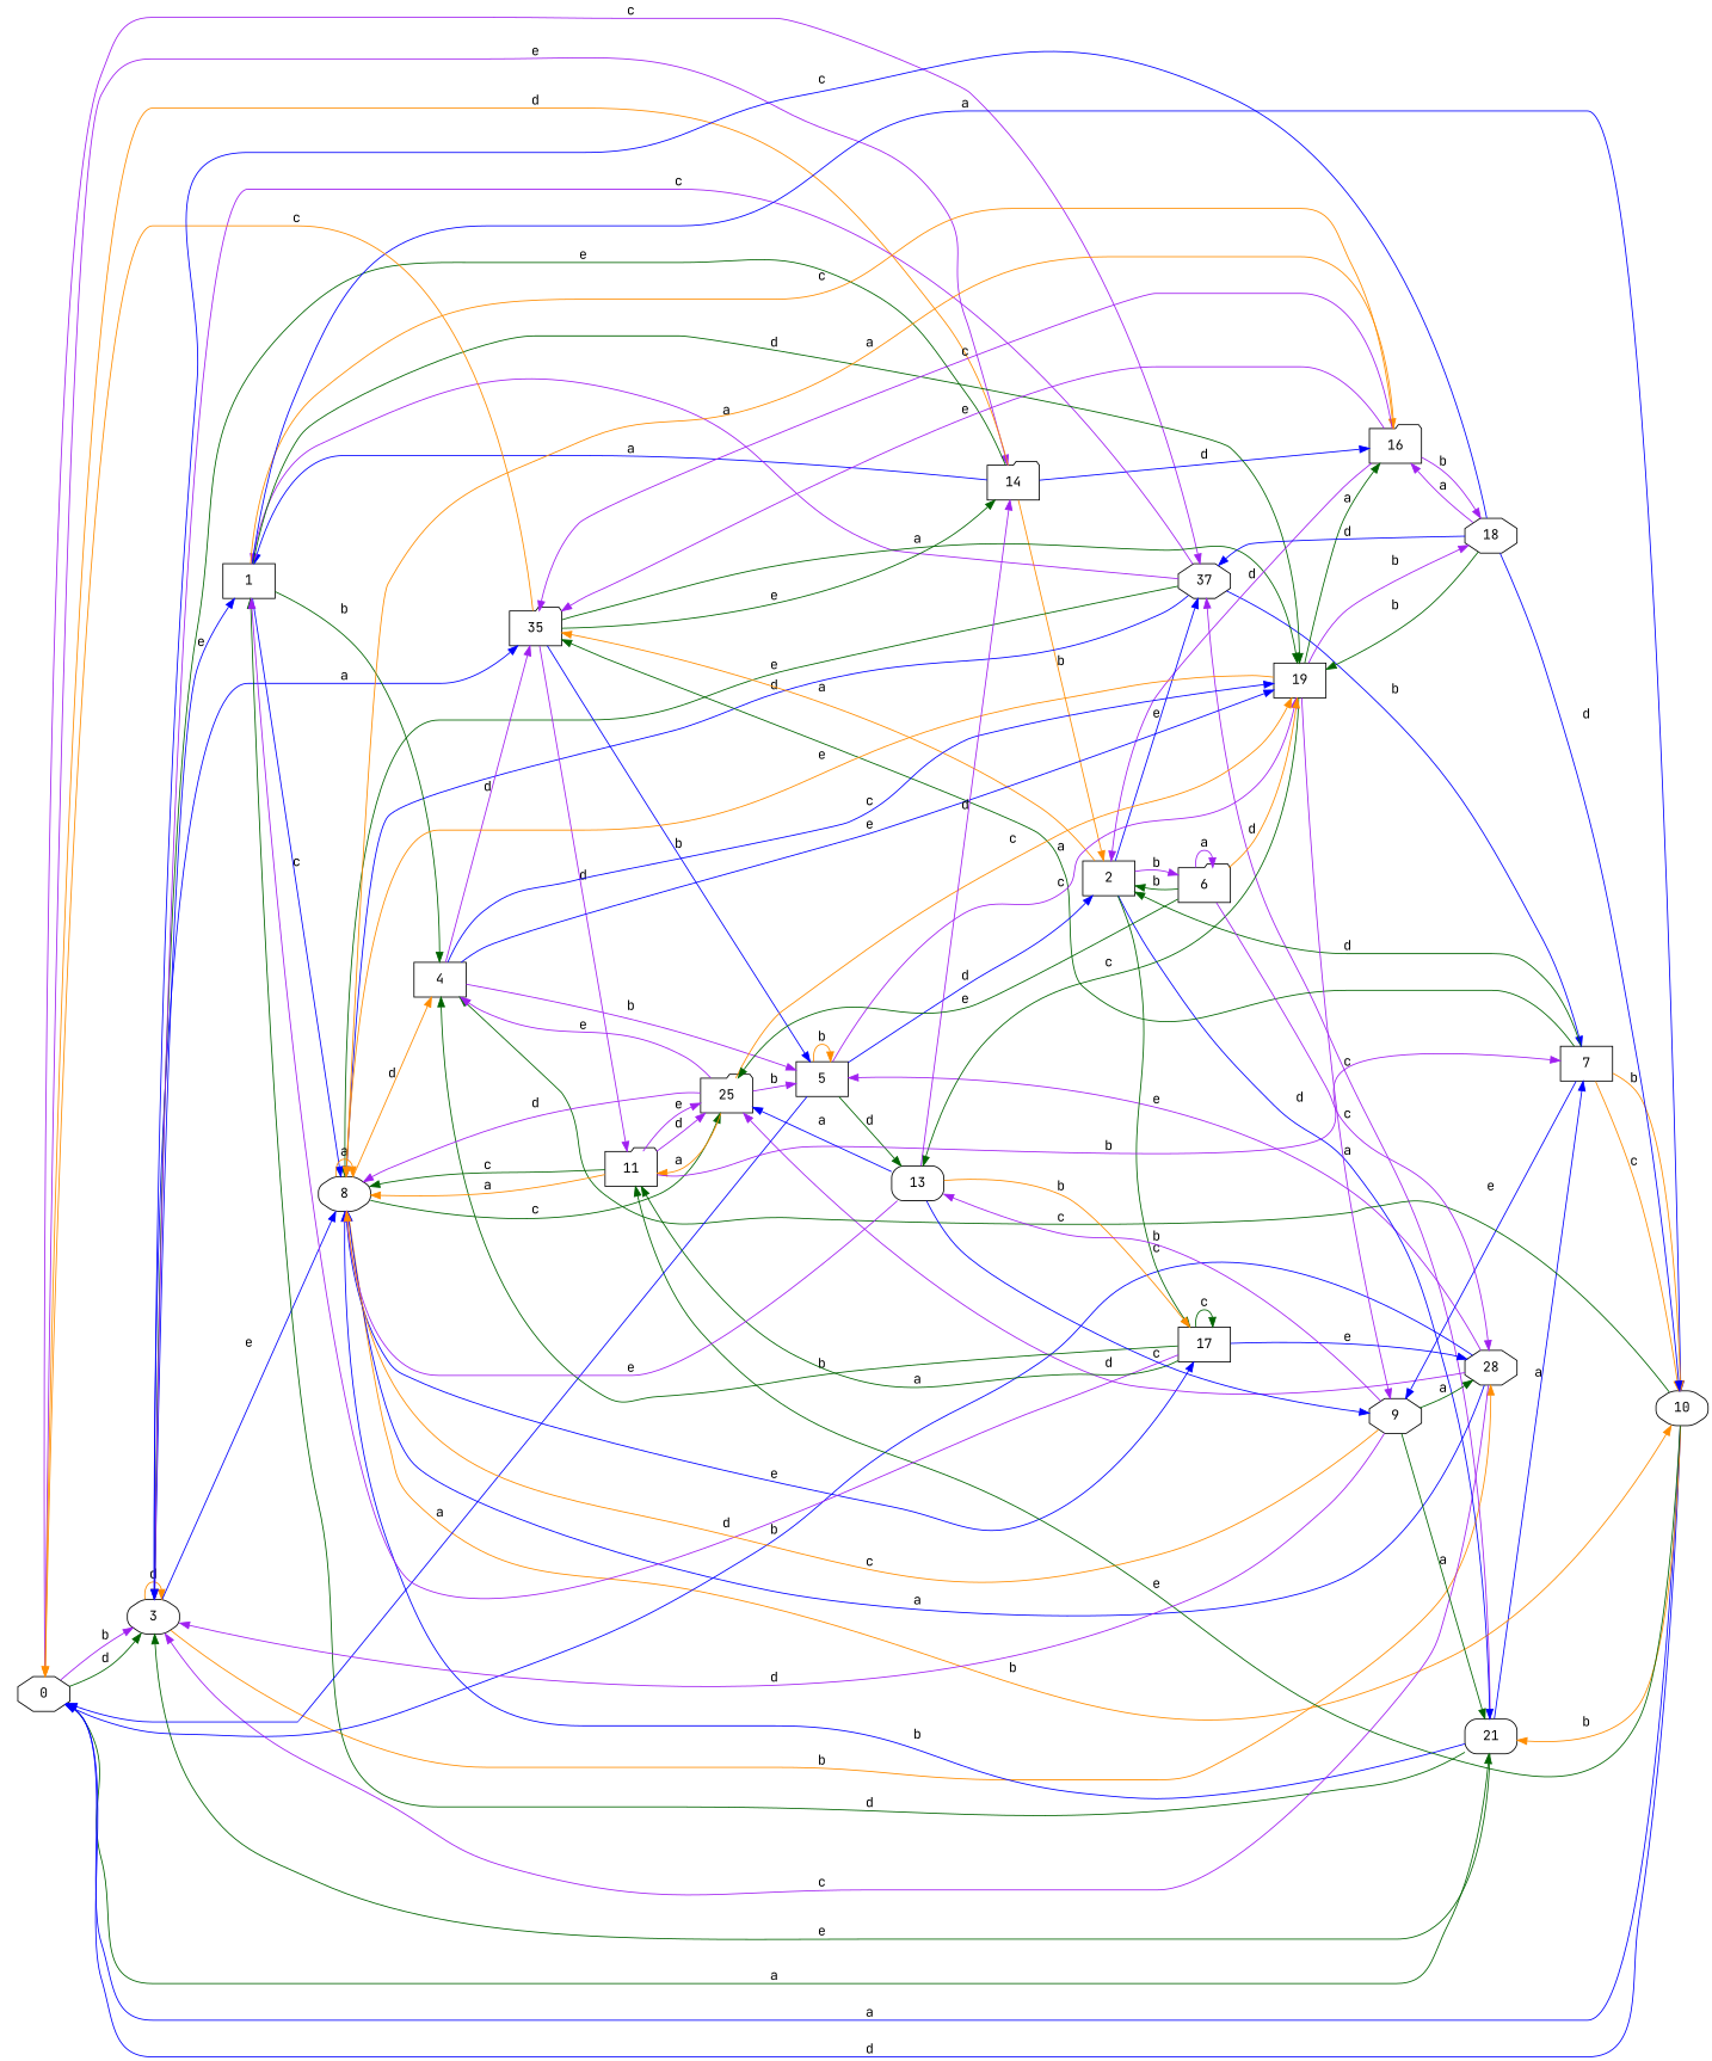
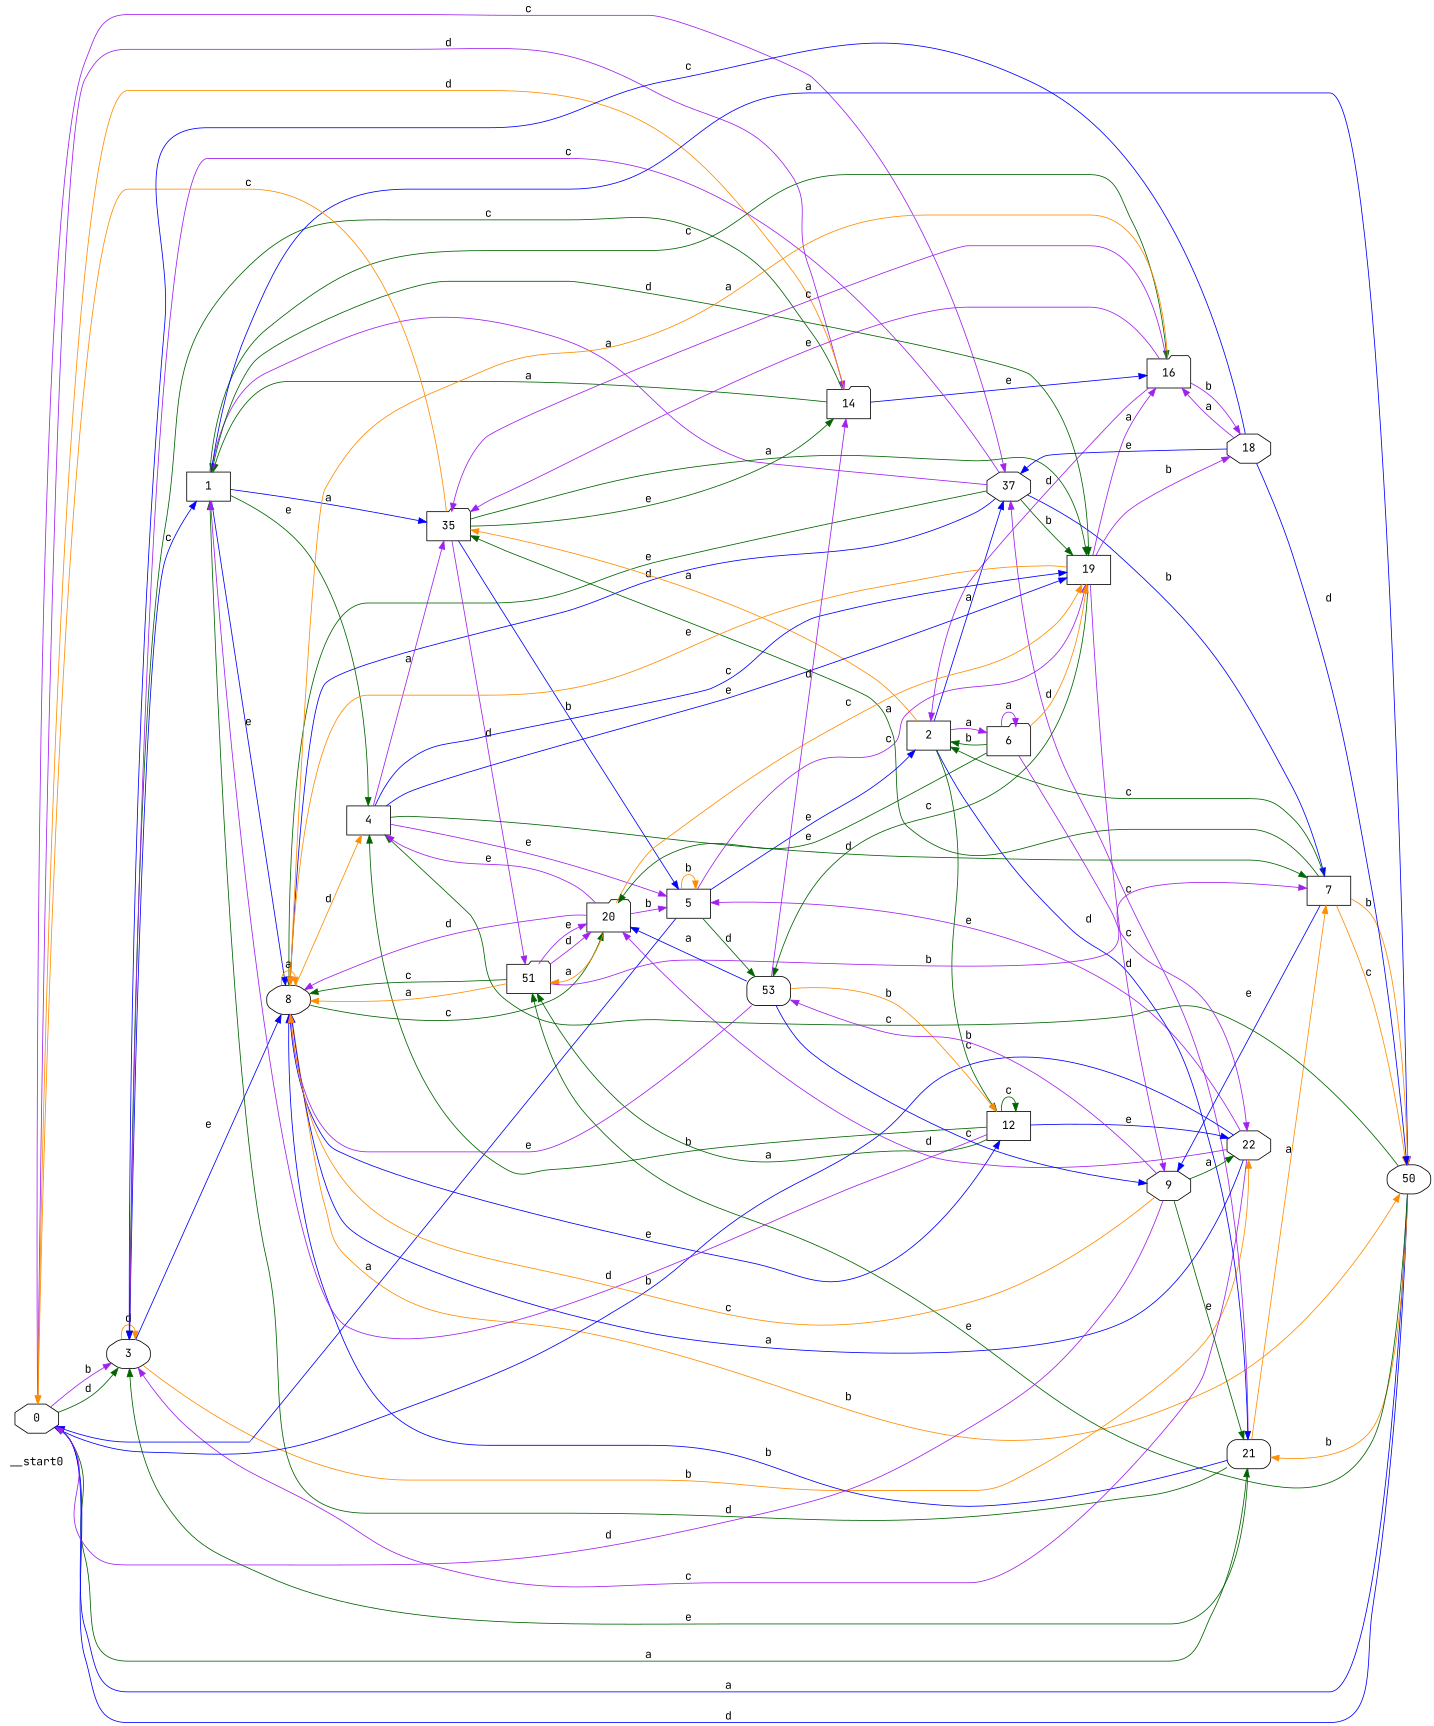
  digraph {
    fontname="JetBrains Mono"
    rankdir=LR
    node [fontname="JetBrains Mono" shape=box color=black fillcolor=white style=filled]
    edge [color=purple fontname="JetBrains Mono"]
+   __start0 [shape=none color="" fillcolor="" style=""]
    n2 [label=0 shape=octagon]
    n3 [label=3 shape=octagon style="rounded,filled"]
    n4 [label=14 shape=folder]
    n5 [label=37 shape=octagon]
    n6 [label=21 style="rounded,filled"]
    n7 [label=1]
    n8 [label=8 shape=octagon style="rounded,filled"]
    n9 [label=35 shape=folder]
-   n10 [label=28 shape=octagon]
+   n10 [label=22 shape=octagon]
    n11 [label=16 shape=folder style="rounded,filled"]
    n12 [label=2]
    n13 [label=7]
    n14 [label=4]
-   n15 [label=10 shape=octagon style="rounded,filled"]
+   n15 [label=50 shape=octagon style="rounded,filled"]
    n16 [label=19]
    n17 [label=5]
-   n18 [label=17]
-   n19 [label=25 shape=folder]
-   n20 [label=11 shape=folder]
+   n18 [label=12]
+   n19 [label=20 shape=folder]
+   n20 [label=51 shape=folder]
    n21 [label=18 shape=octagon]
-   n22 [label=13 style="rounded,filled"]
+   n22 [label=53 style="rounded,filled"]
    n23 [label=9 shape=octagon]
    n24 [label=6 shape=folder style="rounded,filled"]
    n2 -> n3 [label=b]
    n2 -> n3 [color=darkgreen label=d]
-   n2 -> n4 [label=e]
+   n2 -> n4 [label=d]
    n2 -> n5 [label=c]
    n2 -> n6 [color=darkgreen label=a]
    n3 -> n3 [color=darkorange label=d]
-   n3 -> n7 [color=blue label=e]
+   n3 -> n7 [color=blue label=c]
    n3 -> n8 [color=blue label=e]
-   n3 -> n9 [color=blue label=a]
+   n7 -> n9 [color=blue label=a]
    n3 -> n10 [color=darkorange label=b]
    n4 -> n2 [color=darkorange label=d]
-   n4 -> n3 [color=darkgreen label=e]
-   n4 -> n7 [color=blue label=a]
-   n4 -> n11 [color=blue label=d]
-   n4 -> n12 [color=darkorange label=b]
+   n4 -> n3 [color=darkgreen label=c]
+   n4 -> n7 [color=darkgreen label=a]
+   n4 -> n11 [color=blue label=e]
    n5 -> n3 [label=c]
    n5 -> n7 [label=a]
    n5 -> n8 [color=blue label=d]
    n5 -> n8 [color=darkgreen label=e]
    n5 -> n13 [color=blue label=b]
    n6 -> n3 [color=darkgreen label=e]
    n6 -> n5 [label=c]
    n6 -> n7 [color=darkgreen label=d]
    n6 -> n8 [color=blue label=b]
-   n6 -> n13 [color=blue label=a]
-   n7 -> n8 [color=blue label=c]
-   n7 -> n11 [color=darkorange label=c]
-   n7 -> n14 [color=darkgreen label=b]
+   n6 -> n13 [color=darkorange label=a]
+   n7 -> n8 [color=blue label=e]
+   n7 -> n11 [color=darkgreen label=c]
+   n7 -> n14 [color=darkgreen label=e]
    n7 -> n15 [color=blue label=a]
    n7 -> n16 [color=darkgreen label=d]
    n8 -> n8 [color=darkorange label=a]
    n8 -> n14 [color=darkorange label=d]
    n8 -> n15 [color=darkorange label=b]
    n8 -> n18 [color=blue label=e]
    n8 -> n19 [color=darkgreen label=c]
    n9 -> n2 [color=darkorange label=c]
    n9 -> n4 [color=darkgreen label=e]
    n9 -> n16 [color=darkgreen label=a]
    n9 -> n17 [color=blue label=b]
    n9 -> n20 [label=d]
    n10 -> n2 [color=blue label=b]
    n10 -> n3 [label=c]
    n10 -> n8 [color=blue label=a]
    n10 -> n17 [label=e]
    n10 -> n19 [label=d]
    n11 -> n8 [color=darkorange label=a]
    n11 -> n9 [label=c]
    n11 -> n9 [label=e]
    n11 -> n12 [label=d]
    n11 -> n21 [label=b]
-   n12 -> n5 [color=blue label=e]
+   n12 -> n5 [color=blue label=a]
    n12 -> n6 [color=blue label=d]
    n12 -> n9 [color=darkorange label=a]
    n12 -> n18 [color=darkgreen label=c]
-   n12 -> n24 [label=b]
+   n12 -> n24 [label=a]
    n13 -> n9 [color=darkgreen label=a]
-   n13 -> n12 [color=darkgreen label=d]
+   n13 -> n12 [color=darkgreen label=c]
    n13 -> n15 [color=darkorange label=b]
    n13 -> n15 [color=darkorange label=c]
    n13 -> n23 [color=blue label=e]
-   n14 -> n9 [label=d]
+   n14 -> n9 [label=a]
+   n14 -> n13 [color=darkgreen label=d]
    n14 -> n16 [color=blue label=c]
    n14 -> n16 [color=blue label=e]
-   n14 -> n17 [label=b]
+   n14 -> n17 [label=e]
    n15 -> n2 [color=blue label=a]
    n15 -> n2 [color=blue label=d]
    n15 -> n6 [color=darkorange label=b]
    n15 -> n14 [color=darkgreen label=c]
    n15 -> n20 [color=darkgreen label=e]
    n16 -> n8 [color=darkorange label=e]
-   n16 -> n11 [color=darkgreen label=a]
+   n16 -> n11 [label=a]
    n16 -> n21 [label=b]
    n16 -> n22 [color=darkgreen label=c]
-   n16 -> n23 [label=a]
+   n16 -> n23 [label=d]
    n17 -> n2 [color=blue label=a]
-   n17 -> n12 [color=blue label=d]
+   n17 -> n12 [color=blue label=e]
    n17 -> n16 [label=c]
    n17 -> n17 [color=darkorange label=b]
    n17 -> n22 [color=darkgreen label=d]
    n18 -> n7 [label=d]
    n18 -> n10 [color=blue label=e]
    n18 -> n14 [color=darkgreen label=b]
    n18 -> n18 [color=darkgreen label=c]
    n18 -> n20 [color=darkgreen label=a]
    n19 -> n8 [label=d]
    n19 -> n14 [label=e]
    n19 -> n16 [color=darkorange label=c]
    n19 -> n17 [label=b]
    n19 -> n20 [color=darkorange label=a]
    n20 -> n8 [color=darkorange label=a]
    n20 -> n8 [color=darkgreen label=c]
    n20 -> n13 [label=b]
    n20 -> n19 [label=d]
    n20 -> n19 [label=e]
    n21 -> n3 [color=blue label=c]
-   n21 -> n5 [color=blue label=d]
+   n21 -> n5 [color=blue label=e]
    n21 -> n11 [label=a]
    n21 -> n15 [color=blue label=d]
-   n21 -> n16 [color=darkgreen label=b]
+   n5 -> n16 [color=darkgreen label=b]
    n22 -> n4 [label=d]
    n22 -> n8 [label=e]
    n22 -> n18 [color=darkorange label=b]
    n22 -> n19 [color=blue label=a]
    n22 -> n23 [color=blue label=c]
-   n23 -> n3 [label=d]
-   n23 -> n6 [color=darkgreen label=a]
+   n23 -> n2 [label=d]
+   n23 -> n6 [color=darkgreen label=e]
    n23 -> n8 [color=darkorange label=c]
    n23 -> n10 [color=darkgreen label=a]
    n23 -> n22 [label=b]
    n24 -> n10 [label=c]
    n24 -> n12 [color=darkgreen label=b]
    n24 -> n16 [color=darkorange label=d]
    n24 -> n19 [color=darkgreen label=e]
    n24 -> n24 [label=a]
  }
